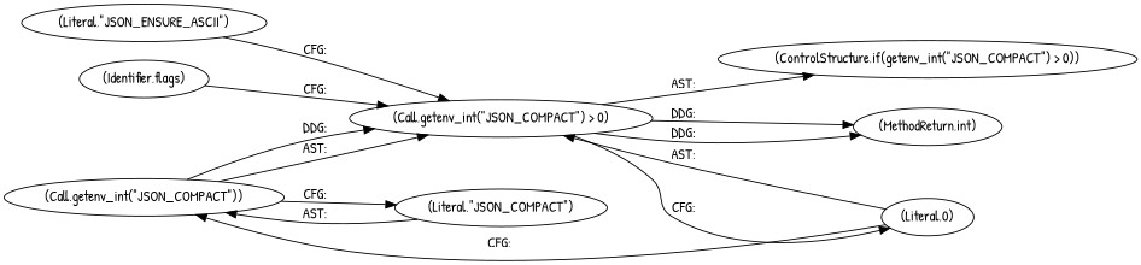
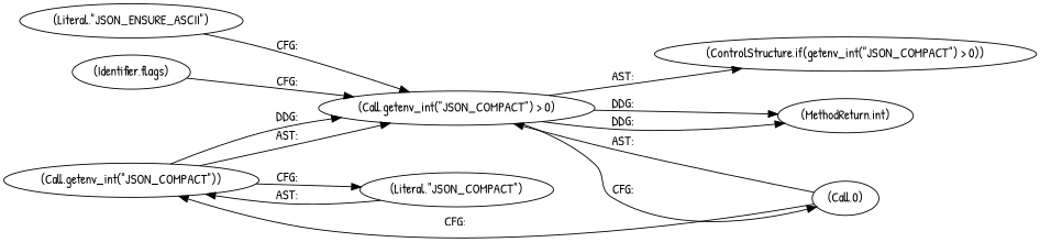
  digraph {
    rankdir=LR
    fontname="Patrick Hand"
    node [fontname="Patrick Hand"]
    edge [fontname="Patrick Hand"]
    n1 [label="(Call,getenv_int(\"JSON_COMPACT\"))"]
    n2 [label="(Call,getenv_int(\"JSON_COMPACT\") > 0)"]
    n3 [label="(Literal,\"JSON_COMPACT\")"]
    n4 [label="(ControlStructure,if(getenv_int(\"JSON_COMPACT\") > 0))"]
    n5 [label="(MethodReturn,int)"]
-   n6 [label="(Literal,0)"]
+   n6 [label="(Call,0)"]
    n7 [label="(Literal,\"JSON_ENSURE_ASCII\")"]
    n8 [label="(Identifier,flags)"]
    n1 -> n2 [label="AST: "]
    n1 -> n2 [label="DDG: "]
    n1 -> n3 [label="CFG: "]
    n2 -> n4 [label="AST: "]
    n2 -> n5 [label="DDG: "]
    n2 -> n5 [label="DDG: "]
    n2 -> n6 [label="CFG: "]
    n3 -> n1 [label="AST: "]
    n6 -> n1 [label="CFG: "]
    n6 -> n2 [label="AST: "]
    n7 -> n2 [label="CFG: "]
    n8 -> n2 [label="CFG: "]
  }
